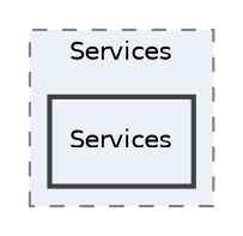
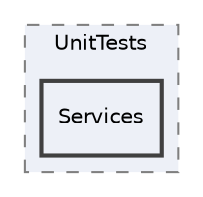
  digraph {
    compound=true
    n1 [color=grey25 fillcolor="#edf0f7" fontname=Helvetica fontsize=10 label=Services shape=box style="filled,bold,"]
    subgraph cluster_1 {
      bgcolor="#edf0f7"
      fontname=Helvetica
      fontsize=10
-     label=Services
+     label=UnitTests
      pencolor=grey50
      style="filled,dashed,"
      n1
    }
  }
